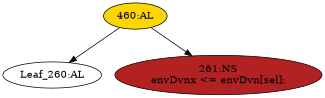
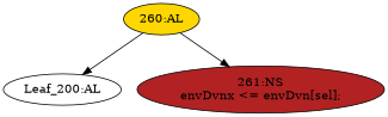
  strict digraph {
    node [style=filled]
    edge [cond="[]" lineno=None]
-   n1 [def_var="['envDvnx']" label="Leaf_260:AL" style=""]
+   n1 [def_var="['envDvnx']" label="Leaf_200:AL" style=""]
    n2 [ast="<pyverilog.vparser.ast.NonblockingSubstitution object at 0x7f9307144dd0>" fillcolor=firebrick label="261:NS\nenvDvnx <= envDvn[sel];" statements="[<pyverilog.vparser.ast.NonblockingSubstitution object at 0x7f9307144dd0>]" typ=NonblockingSubstitution]
-   n3 [ast="<pyverilog.vparser.ast.Always object at 0x7f9307172150>" clk_sens=False fillcolor=gold label="460:AL" sens="['sel']" statements="[]" typ=Always use_var="['sel', 'envDvn']"]
+   n3 [ast="<pyverilog.vparser.ast.Always object at 0x7f9307172150>" clk_sens=False fillcolor=gold label="260:AL" sens="['sel']" statements="[]" typ=Always use_var="['sel', 'envDvn']"]
    n3 -> n1
    n3 -> n2
  }
